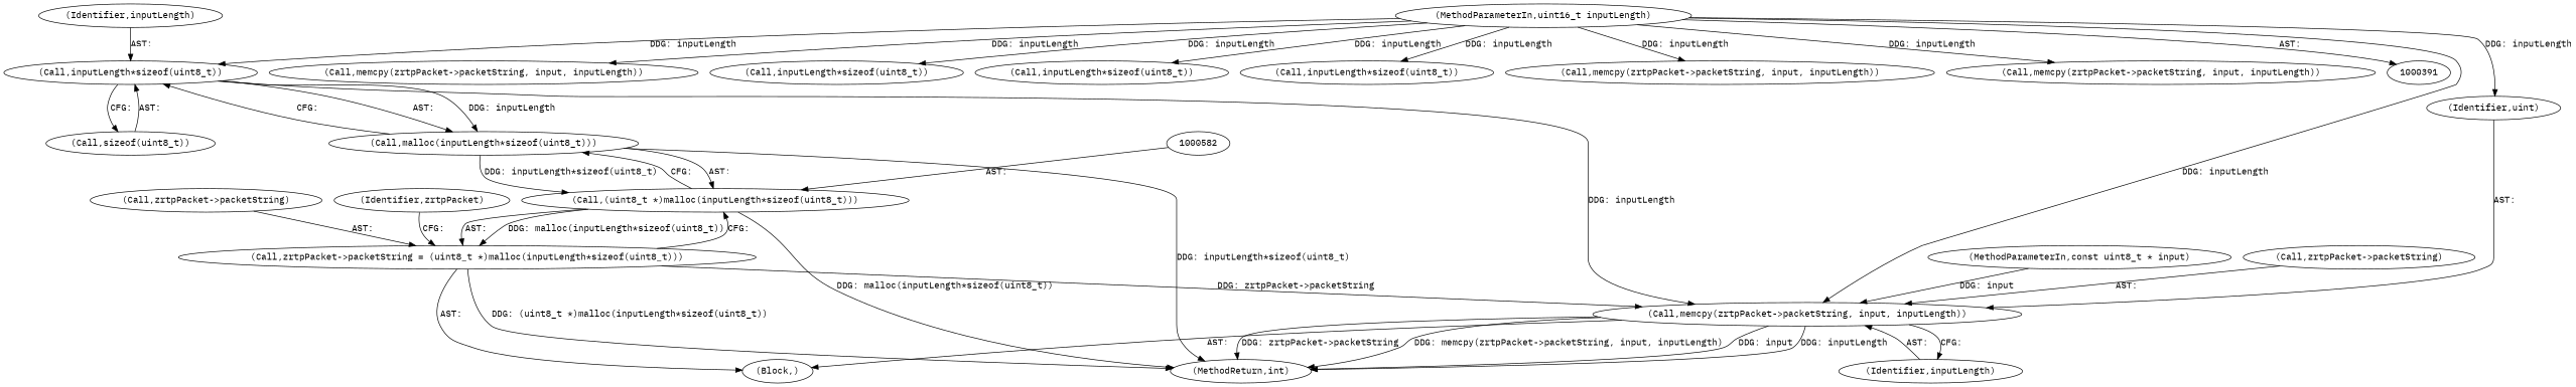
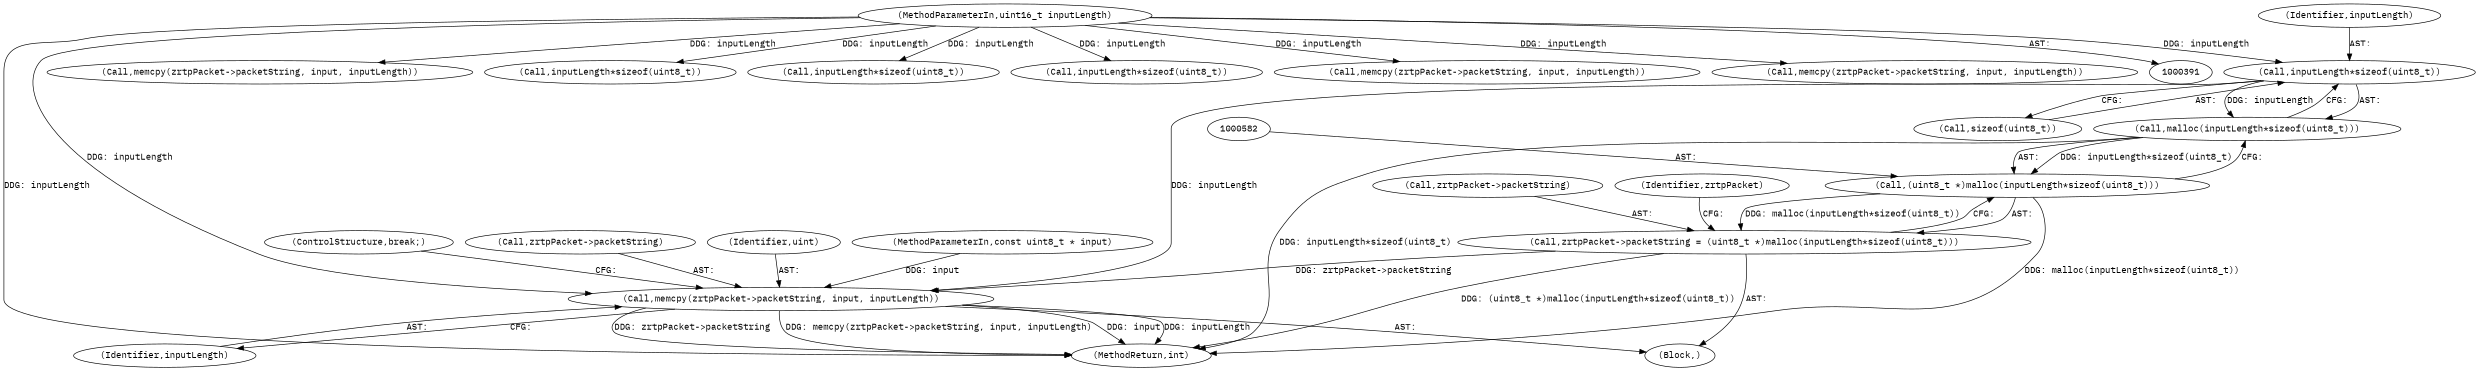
  digraph {
    fontname="IBM Plex Mono"
    node [fontname="IBM Plex Mono"]
    edge [fontname="IBM Plex Mono"]
    n1 [label="(Call,inputLength*sizeof(uint8_t))"]
    n2 [label="(Call,malloc(inputLength*sizeof(uint8_t)))"]
    n3 [label="(Call,memcpy(zrtpPacket->packetString, input, inputLength))"]
    n4 [label="(Call,sizeof(uint8_t))"]
    n5 [label="(MethodReturn,int)"]
    n6 [label="(Call,(uint8_t *)malloc(inputLength*sizeof(uint8_t)))"]
    n7 [label="(Block,)"]
    n8 [label="(Identifier,inputLength)"]
    n9 [label="(MethodParameterIn,uint16_t inputLength)"]
    n10 [label="(Call,memcpy(zrtpPacket->packetString, input, inputLength))"]
    n11 [label="(Call,inputLength*sizeof(uint8_t))"]
    n12 [label="(Call,inputLength*sizeof(uint8_t))"]
    n13 [label="(Call,inputLength*sizeof(uint8_t))"]
    n14 [label="(Call,memcpy(zrtpPacket->packetString, input, inputLength))"]
    n15 [label="(Call,memcpy(zrtpPacket->packetString, input, inputLength))"]
    n16 [label=1000391]
    n17 [label="(Call,zrtpPacket->packetString = (uint8_t *)malloc(inputLength*sizeof(uint8_t)))"]
+   n18 [label="(ControlStructure,break;)"]
    n19 [label="(Identifier,inputLength)"]
    n20 [label="(Call,zrtpPacket->packetString)"]
    n21 [label="(Call,zrtpPacket->packetString)"]
    n22 [label="(Identifier,uint)"]
    n23 [label="(Identifier,zrtpPacket)"]
    n24 [label="(MethodParameterIn,const uint8_t * input)"]
    1000582
    n1 -> n2 [label="AST: "]
    n1 -> n2 [label="DDG: inputLength"]
    n1 -> n3 [label="DDG: inputLength"]
    n1 -> n4 [label="CFG: "]
    n2 -> n1 [label="CFG: "]
    n2 -> n5 [label="DDG: inputLength*sizeof(uint8_t)"]
    n2 -> n6 [label="AST: "]
    n2 -> n6 [label="DDG: inputLength*sizeof(uint8_t)"]
    n3 -> n5 [label="DDG: zrtpPacket->packetString"]
    n3 -> n5 [label="DDG: memcpy(zrtpPacket->packetString, input, inputLength)"]
    n3 -> n5 [label="DDG: input"]
    n3 -> n5 [label="DDG: inputLength"]
    n3 -> n7 [label="AST: "]
    n3 -> n8 [label="CFG: "]
    n4 -> n1 [label="AST: "]
    n6 -> n2 [label="CFG: "]
    n6 -> n5 [label="DDG: malloc(inputLength*sizeof(uint8_t))"]
    n6 -> n17 [label="AST: "]
    n6 -> n17 [label="DDG: malloc(inputLength*sizeof(uint8_t))"]
    n8 -> n3 [label="AST: "]
    n9 -> n1 [label="DDG: inputLength"]
    n9 -> n3 [label="DDG: inputLength"]
-   n9 -> n22 [label="DDG: inputLength"]
+   n9 -> n5 [label="DDG: inputLength"]
    n9 -> n10 [label="DDG: inputLength"]
    n9 -> n11 [label="DDG: inputLength"]
    n9 -> n12 [label="DDG: inputLength"]
    n9 -> n13 [label="DDG: inputLength"]
    n9 -> n14 [label="DDG: inputLength"]
    n9 -> n15 [label="DDG: inputLength"]
    n9 -> n16 [label="AST: "]
    n17 -> n3 [label="DDG: zrtpPacket->packetString"]
    n17 -> n5 [label="DDG: (uint8_t *)malloc(inputLength*sizeof(uint8_t))"]
    n17 -> n6 [label="CFG: "]
    n17 -> n7 [label="AST: "]
+   n18 -> n3 [label="CFG: "]
    n19 -> n1 [label="AST: "]
    n20 -> n17 [label="AST: "]
    n21 -> n3 [label="AST: "]
    n22 -> n3 [label="AST: "]
    n23 -> n17 [label="CFG: "]
    n24 -> n3 [label="DDG: input"]
    1000582 -> n6 [label="AST: "]
  }
